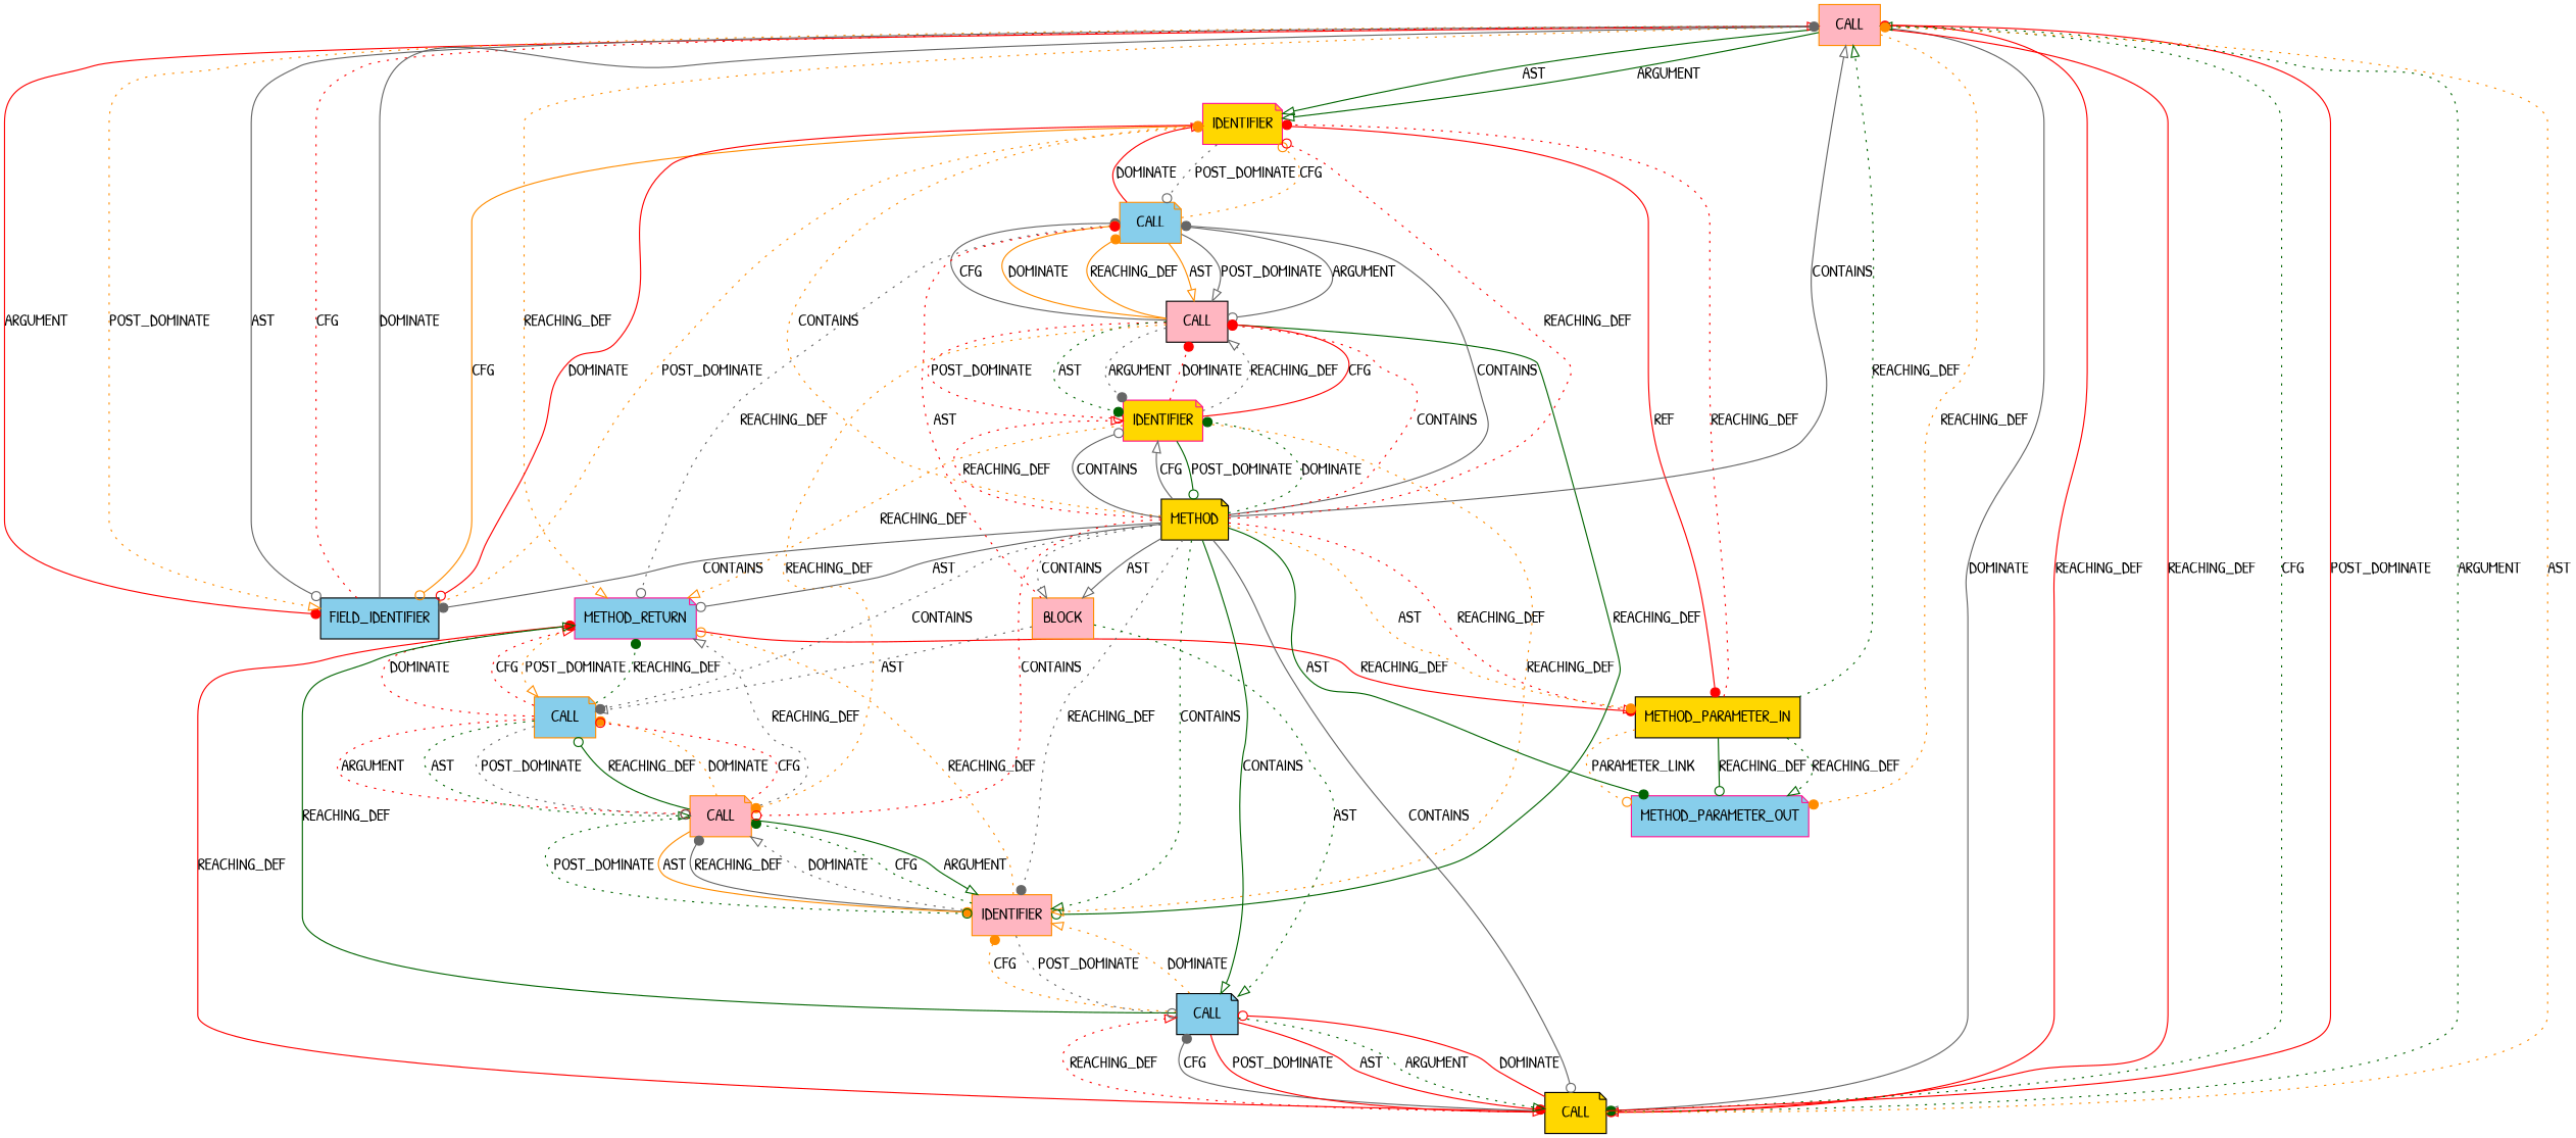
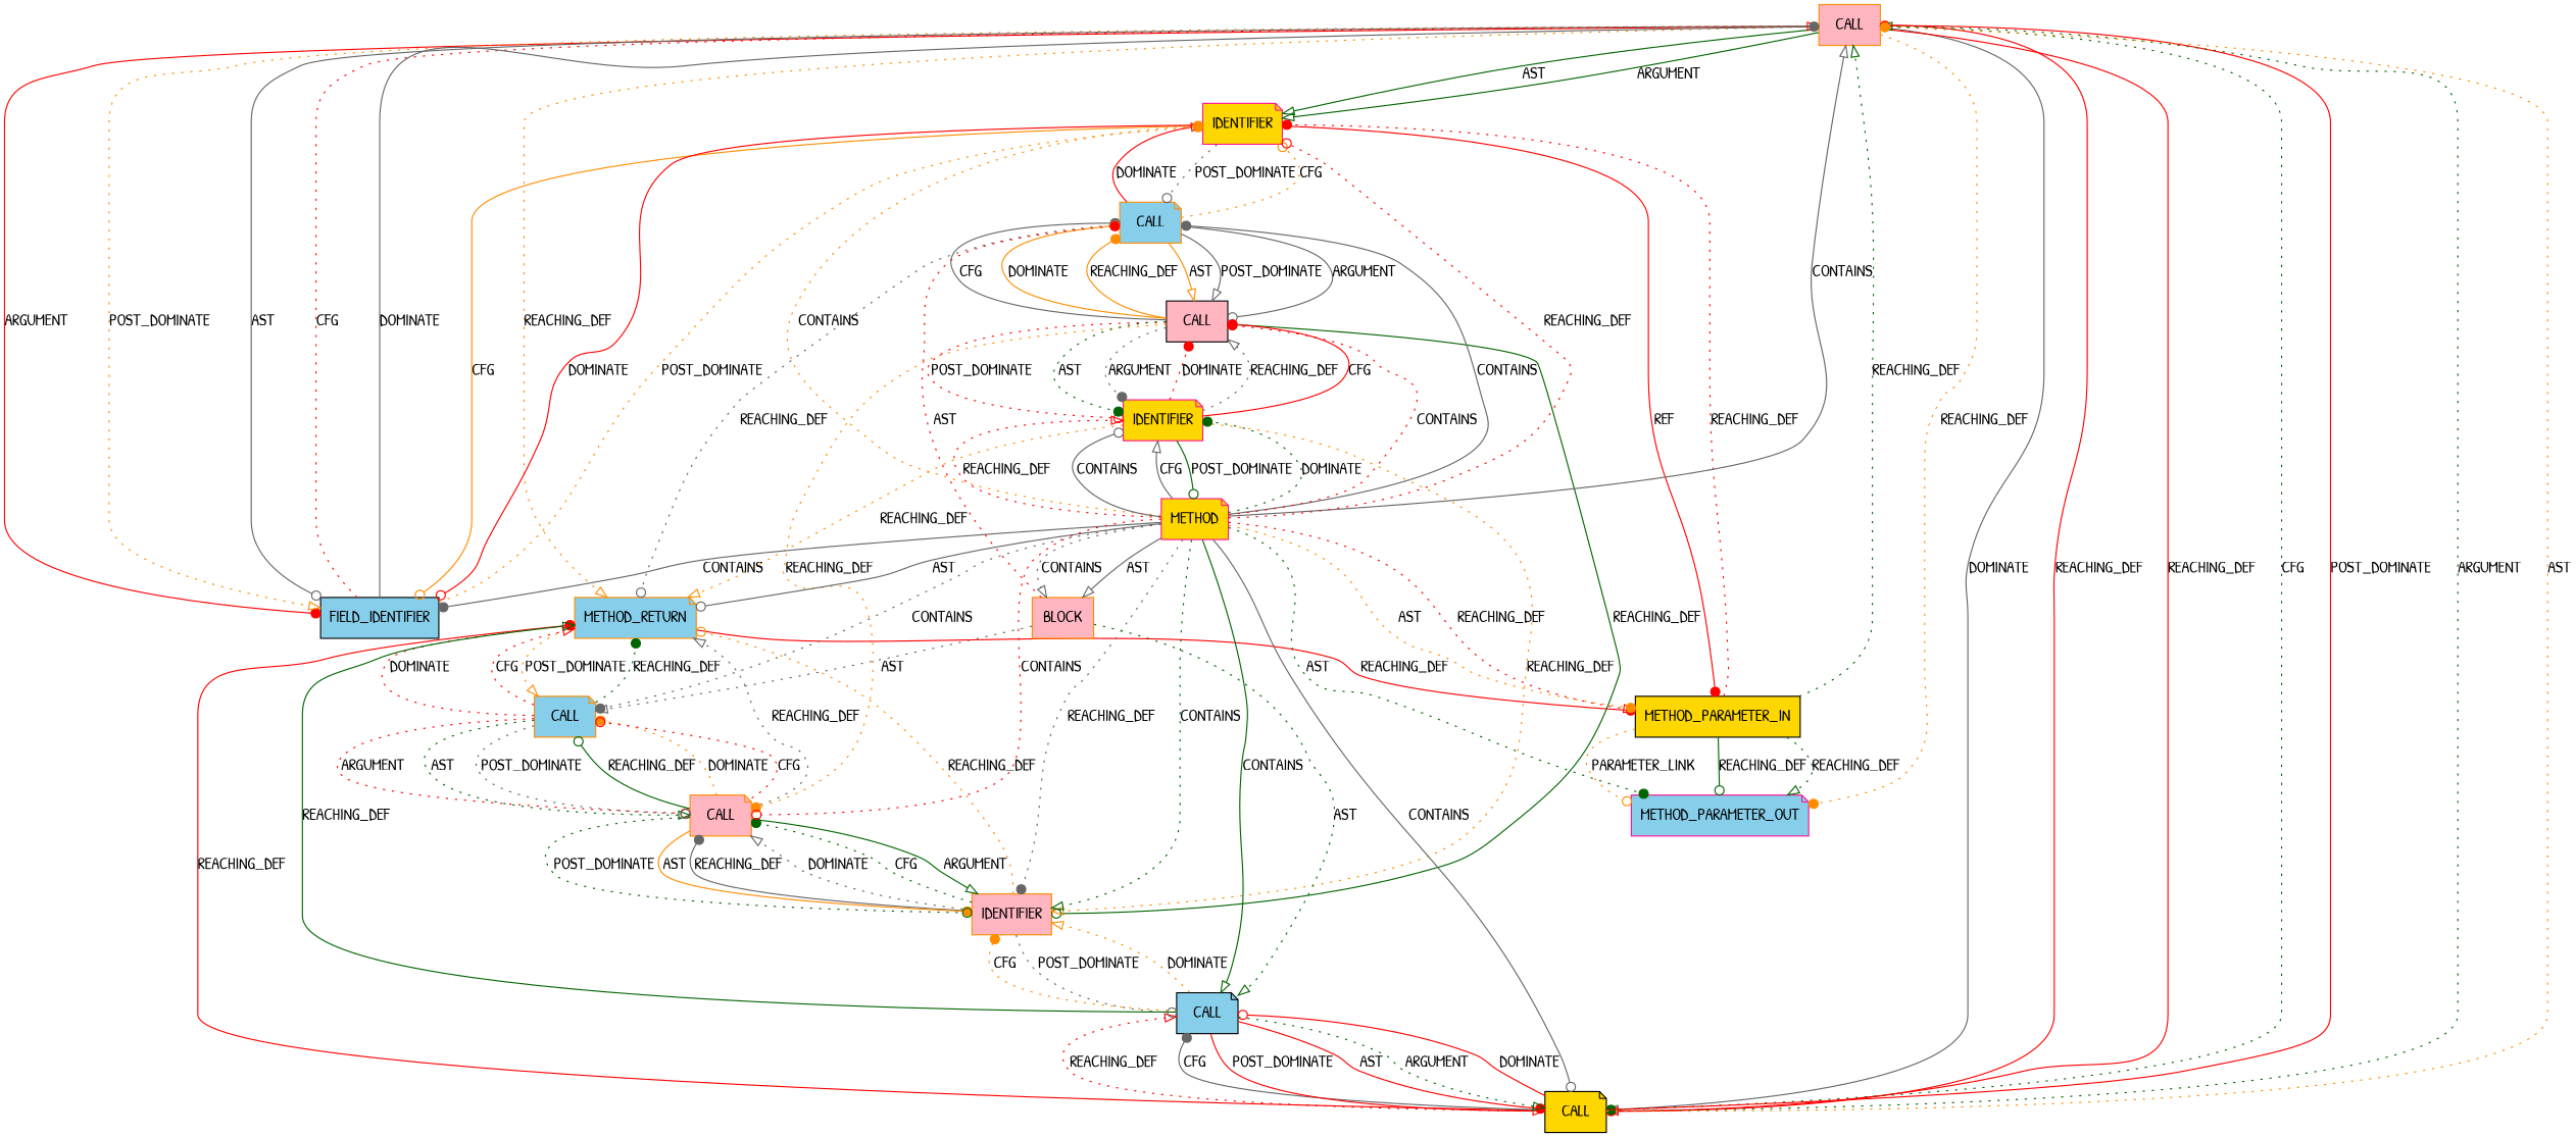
  digraph {
    fontname="Patrick Hand"
    node [ARGUMENT_INDEX=1 CODE="struct tls_toe_device *device" COLUMN_NUMBER=12 LINE_NUMBER=138 ORDER=1 TYPE_FULL_NAME="<empty>" color=darkorange fillcolor=skyblue fontname="Patrick Hand" shape=note style=filled]
    edge [arrowhead=dot color=gray40 fontname="Patrick Hand" style=dotted]
    n1 [CODE="device->dev_list" DISPATCH_TYPE=STATIC_DISPATCH METHOD_FULL_NAME="<operator>.indirectFieldAccess" NAME="<operator>.indirectFieldAccess" fillcolor=lightpink label=CALL shape=box]
    n2 [CODE=device NAME=device TYPE_FULL_NAME="tls_toe_device*" color=deeppink fillcolor=gold label=IDENTIFIER]
    n3 [COLUMN_NUMBER=32 EVALUATION_STRATEGY=BY_VALUE INDEX=1 IS_VARIADIC=false LINE_NUMBER=135 NAME=device TYPE_FULL_NAME="tls_toe_device*" color=deeppink label=METHOD_PARAMETER_OUT ARGUMENT_INDEX=""]
-   n4 [CODE=RET COLUMN_NUMBER=1 EVALUATION_STRATEGY=BY_VALUE LINE_NUMBER=135 ORDER=3 TYPE_FULL_NAME=void color=deeppink label=METHOD_RETURN ARGUMENT_INDEX=""]
+   n4 [CODE=RET COLUMN_NUMBER=1 EVALUATION_STRATEGY=BY_VALUE LINE_NUMBER=135 ORDER=3 TYPE_FULL_NAME=void label=METHOD_RETURN ARGUMENT_INDEX=""]
    n5 [CODE="&device->dev_list" COLUMN_NUMBER=11 DISPATCH_TYPE=STATIC_DISPATCH METHOD_FULL_NAME="<operator>.addressOf" NAME="<operator>.addressOf" color=black fillcolor=gold label=CALL]
    n6 [ARGUMENT_INDEX=2 CANONICAL_NAME=dev_list CODE=dev_list ORDER=2 color=black label=FIELD_IDENTIFIER shape=box TYPE_FULL_NAME=""]
    n7 [ARGUMENT_INDEX=-1 CODE="spin_lock_bh(&device_spinlock)" COLUMN_NUMBER=2 DISPATCH_TYPE=STATIC_DISPATCH LINE_NUMBER=137 METHOD_FULL_NAME=spin_lock_bh NAME=spin_lock_bh label=CALL]
    n8 [COLUMN_NUMBER=32 EVALUATION_STRATEGY=BY_VALUE INDEX=1 IS_VARIADIC=false LINE_NUMBER=135 NAME=device TYPE_FULL_NAME="tls_toe_device*" color=black fillcolor=gold label=METHOD_PARAMETER_IN shape=box ARGUMENT_INDEX=""]
    n9 [ARGUMENT_INDEX=-1 CODE="spin_unlock_bh(&device_spinlock)" COLUMN_NUMBER=2 DISPATCH_TYPE=STATIC_DISPATCH LINE_NUMBER=139 METHOD_FULL_NAME=spin_unlock_bh NAME=spin_unlock_bh ORDER=3 label=CALL]
    n10 [ARGUMENT_INDEX=-1 CODE="list_del(&device->dev_list)" COLUMN_NUMBER=2 DISPATCH_TYPE=STATIC_DISPATCH METHOD_FULL_NAME=list_del NAME=list_del ORDER=2 color=black label=CALL]
    n11 [CODE=device_spinlock COLUMN_NUMBER=18 LINE_NUMBER=139 NAME=device_spinlock TYPE_FULL_NAME=ANY fillcolor=lightpink label=IDENTIFIER shape=box]
    n12 [CODE="&device_spinlock" COLUMN_NUMBER=17 DISPATCH_TYPE=STATIC_DISPATCH LINE_NUMBER=139 METHOD_FULL_NAME="<operator>.addressOf" NAME="<operator>.addressOf" fillcolor=lightpink label=CALL]
    n13 [CODE="&device_spinlock" COLUMN_NUMBER=15 DISPATCH_TYPE=STATIC_DISPATCH LINE_NUMBER=137 METHOD_FULL_NAME="<operator>.addressOf" NAME="<operator>.addressOf" color=black fillcolor=lightpink label=CALL shape=box]
    n14 [CODE=device_spinlock COLUMN_NUMBER=16 LINE_NUMBER=137 NAME=device_spinlock TYPE_FULL_NAME=ANY color=deeppink fillcolor=gold label=IDENTIFIER]
-   n15 [AST_PARENT_FULL_NAME="tls_toe.c:<global>" AST_PARENT_TYPE=TYPE_DECL CODE="void tls_toe_unregister_device(struct tls_toe_device *device)\n{\n	spin_lock_bh(&device_spinlock);\n	list_del(&device->dev_list);\n	spin_unlock_bh(&device_spinlock);\n}" COLUMN_NUMBER=1 COLUMN_NUMBER_END=1 FILENAME="tls_toe.c" FULL_NAME=tls_toe_unregister_device IS_EXTERNAL=false LINE_NUMBER=135 LINE_NUMBER_END=140 NAME=tls_toe_unregister_device ORDER=9 SIGNATURE="void tls_toe_unregister_device (tls_toe_device*)" color=black fillcolor=gold label=METHOD ARGUMENT_INDEX="" TYPE_FULL_NAME=""]
+   n15 [AST_PARENT_FULL_NAME="tls_toe.c:<global>" AST_PARENT_TYPE=TYPE_DECL CODE="void tls_toe_unregister_device(struct tls_toe_device *device)\n{\n	spin_lock_bh(&device_spinlock);\n	list_del(&device->dev_list);\n	spin_unlock_bh(&device_spinlock);\n}" COLUMN_NUMBER=1 COLUMN_NUMBER_END=1 FILENAME="tls_toe.c" FULL_NAME=tls_toe_unregister_device IS_EXTERNAL=false LINE_NUMBER=135 LINE_NUMBER_END=140 NAME=tls_toe_unregister_device ORDER=9 SIGNATURE="void tls_toe_unregister_device (tls_toe_device*)" color=deeppink fillcolor=gold label=METHOD ARGUMENT_INDEX="" TYPE_FULL_NAME=""]
    n16 [ARGUMENT_INDEX=-1 CODE="{\n	spin_lock_bh(&device_spinlock);\n	list_del(&device->dev_list);\n	spin_unlock_bh(&device_spinlock);\n}" COLUMN_NUMBER=1 LINE_NUMBER=136 ORDER=2 TYPE_FULL_NAME=void fillcolor=lightpink label=BLOCK shape=box]
    n1 -> n2 [arrowhead=onormal color=darkgreen label=AST style=solid]
    n1 -> n2 [arrowhead=onormal color=darkgreen label=ARGUMENT style=solid]
    n1 -> n3 [VARIABLE="device->dev_list" color=darkorange label=REACHING_DEF]
    n1 -> n4 [VARIABLE="device->dev_list" arrowhead=onormal color=darkorange label=REACHING_DEF]
    n1 -> n5 [arrowhead=onormal label=DOMINATE style=solid]
    n1 -> n5 [VARIABLE="device->dev_list" arrowhead=onormal color=red label=REACHING_DEF style=solid]
    n1 -> n5 [VARIABLE="device->dev_list" color=red label=REACHING_DEF style=solid]
    n1 -> n5 [color=darkgreen label=CFG]
    n1 -> n6 [color=red label=ARGUMENT style=solid]
    n1 -> n6 [arrowhead=onormal color=darkorange label=POST_DOMINATE]
    n1 -> n6 [arrowhead=odot label=AST style=solid]
    n2 -> n6 [arrowhead=odot color=darkorange label=CFG style=solid]
    n2 -> n6 [arrowhead=odot color=red label=DOMINATE style=solid]
    n2 -> n7 [arrowhead=odot label=POST_DOMINATE]
    n2 -> n8 [color=red label=REF style=solid]
    n4 -> n8 [VARIABLE=device color=red label=REACHING_DEF style=solid]
    n4 -> n9 [arrowhead=onormal color=darkorange label=POST_DOMINATE]
    n5 -> n1 [color=red label=POST_DOMINATE style=solid]
    n5 -> n1 [arrowhead=onormal color=darkgreen label=ARGUMENT]
    n5 -> n1 [color=darkorange label=AST]
    n5 -> n4 [VARIABLE="&device->dev_list" arrowhead=odot color=red label=REACHING_DEF style=solid]
    n5 -> n10 [arrowhead=odot color=red label=DOMINATE style=solid]
    n5 -> n10 [VARIABLE="&device->dev_list" arrowhead=onormal color=red label=REACHING_DEF]
    n5 -> n10 [label=CFG style=solid]
    n6 -> n1 [arrowhead=onormal color=red label=CFG]
    n6 -> n1 [label=DOMINATE style=solid]
    n6 -> n2 [color=darkorange label=POST_DOMINATE]
    n7 -> n2 [arrowhead=odot color=darkorange label=CFG]
    n7 -> n2 [arrowhead=onormal color=red label=DOMINATE style=solid]
    n7 -> n4 [VARIABLE="spin_lock_bh(&device_spinlock)" arrowhead=odot label=REACHING_DEF]
    n7 -> n13 [arrowhead=onormal color=darkorange label=AST style=solid]
    n7 -> n13 [arrowhead=onormal label=POST_DOMINATE style=solid]
    n7 -> n13 [arrowhead=odot label=ARGUMENT style=solid]
    n8 -> n1 [VARIABLE=device arrowhead=onormal color=darkgreen label=REACHING_DEF]
    n8 -> n2 [VARIABLE=device color=red label=REACHING_DEF]
    n8 -> n3 [arrowhead=odot color=darkorange label=PARAMETER_LINK]
    n8 -> n3 [VARIABLE=device arrowhead=odot color=darkgreen label=REACHING_DEF style=solid]
    n8 -> n3 [VARIABLE=device arrowhead=onormal color=darkgreen label=REACHING_DEF]
    n9 -> n4 [VARIABLE="spin_unlock_bh(&device_spinlock)" color=darkgreen label=REACHING_DEF]
    n9 -> n4 [color=red label=DOMINATE]
    n9 -> n4 [arrowhead=onormal color=red label=CFG]
    n9 -> n12 [arrowhead=odot color=red label=ARGUMENT]
    n9 -> n12 [arrowhead=onormal color=darkgreen label=AST]
    n9 -> n12 [arrowhead=odot label=POST_DOMINATE]
    n10 -> n4 [VARIABLE="list_del(&device->dev_list)" arrowhead=onormal color=darkgreen label=REACHING_DEF style=solid]
    n10 -> n5 [arrowhead=onormal color=red label=POST_DOMINATE style=solid]
    n10 -> n5 [color=red label=AST style=solid]
    n10 -> n5 [arrowhead=onormal color=darkgreen label=ARGUMENT]
    n10 -> n11 [arrowhead=onormal color=darkorange label=DOMINATE]
    n10 -> n11 [color=darkorange label=CFG]
    n11 -> n4 [VARIABLE=device_spinlock arrowhead=odot color=darkorange label=REACHING_DEF]
    n11 -> n10 [arrowhead=odot label=POST_DOMINATE]
    n11 -> n12 [VARIABLE=device_spinlock label=REACHING_DEF style=solid]
    n11 -> n12 [arrowhead=onormal label=DOMINATE]
    n11 -> n12 [color=darkgreen label=CFG]
    n12 -> n4 [VARIABLE="&device_spinlock" arrowhead=onormal label=REACHING_DEF]
    n12 -> n9 [VARIABLE="&device_spinlock" arrowhead=odot color=darkgreen label=REACHING_DEF style=solid]
    n12 -> n9 [color=darkorange label=DOMINATE]
    n12 -> n9 [arrowhead=odot color=red label=CFG]
    n12 -> n11 [arrowhead=onormal color=darkgreen label=ARGUMENT style=solid]
    n12 -> n11 [color=darkorange label=AST style=solid]
    n12 -> n11 [arrowhead=odot color=darkgreen label=POST_DOMINATE]
    n13 -> n7 [label=CFG style=solid]
    n13 -> n7 [color=darkorange label=DOMINATE style=solid]
    n13 -> n7 [VARIABLE="&device_spinlock" color=darkorange label=REACHING_DEF style=solid]
    n13 -> n11 [VARIABLE="&device_spinlock" arrowhead=odot color=darkgreen label=REACHING_DEF style=solid]
    n13 -> n12 [VARIABLE="&device_spinlock" color=darkorange label=REACHING_DEF]
    n13 -> n14 [arrowhead=odot color=red label=POST_DOMINATE]
    n13 -> n14 [color=darkgreen label=AST]
    n13 -> n14 [label=ARGUMENT]
    n14 -> n4 [VARIABLE=device_spinlock arrowhead=onormal color=darkorange label=REACHING_DEF]
    n14 -> n11 [VARIABLE=device_spinlock arrowhead=onormal color=darkorange label=REACHING_DEF]
    n14 -> n13 [color=red label=DOMINATE]
    n14 -> n13 [VARIABLE=device_spinlock arrowhead=onormal label=REACHING_DEF]
    n14 -> n13 [color=red label=CFG style=solid]
    n14 -> n15 [arrowhead=odot color=darkgreen label=POST_DOMINATE style=solid]
    n15 -> n1 [arrowhead=onormal label=CONTAINS style=solid]
    n15 -> n2 [arrowhead=odot color=red label=REACHING_DEF]
    n15 -> n2 [color=darkorange label=CONTAINS]
-   n15 -> n3 [color=darkgreen label=AST style=solid]
+   n15 -> n3 [color=darkgreen label=AST]
    n15 -> n4 [arrowhead=odot label=AST style=solid]
    n15 -> n5 [arrowhead=odot label=CONTAINS style=solid]
    n15 -> n6 [label=CONTAINS style=solid]
    n15 -> n7 [label=CONTAINS style=solid]
    n15 -> n8 [arrowhead=onormal color=red label=REACHING_DEF]
    n15 -> n8 [color=darkorange label=AST]
    n15 -> n9 [label=CONTAINS]
    n15 -> n10 [arrowhead=onormal color=darkgreen label=CONTAINS style=solid]
    n15 -> n11 [label=REACHING_DEF]
    n15 -> n11 [arrowhead=onormal color=darkgreen label=CONTAINS]
    n15 -> n12 [arrowhead=odot color=red label=CONTAINS]
    n15 -> n13 [color=red label=CONTAINS]
    n15 -> n14 [color=darkgreen label=DOMINATE]
    n15 -> n14 [arrowhead=onormal color=red label=REACHING_DEF]
    n15 -> n14 [arrowhead=odot label=CONTAINS style=solid]
    n15 -> n14 [arrowhead=onormal label=CFG style=solid]
    n15 -> n16 [arrowhead=onormal label=AST style=solid]
    n15 -> n16 [arrowhead=onormal label=CONTAINS]
    n16 -> n7 [color=red label=AST]
    n16 -> n9 [arrowhead=onormal label=AST]
    n16 -> n10 [arrowhead=onormal color=darkgreen label=AST]
  }
